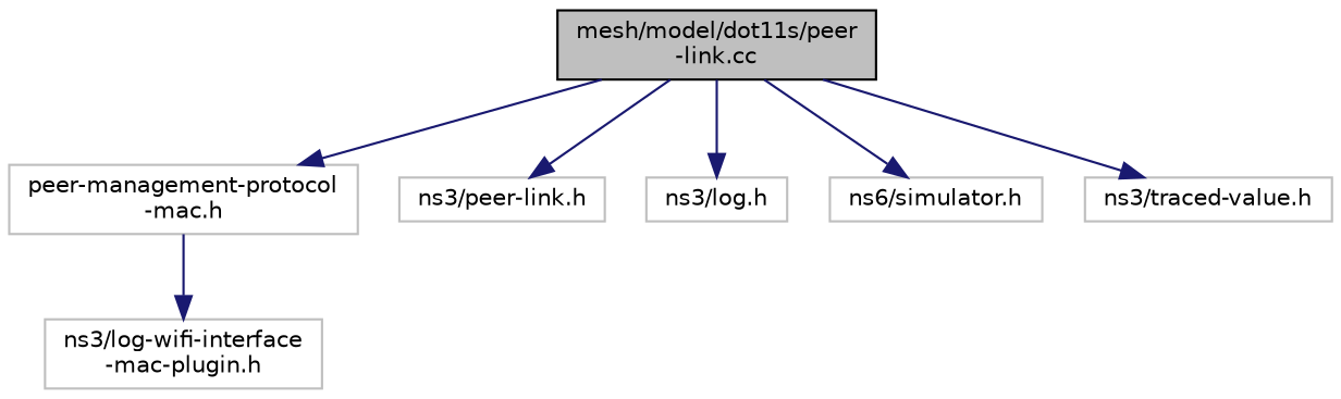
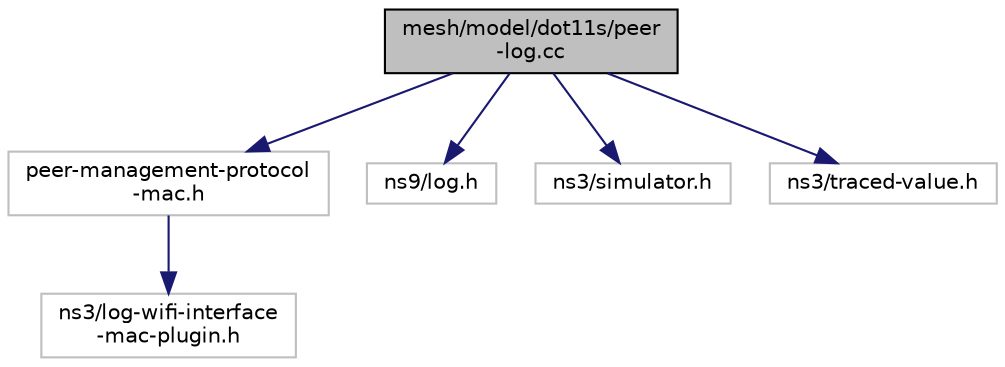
  digraph {
    node [color=grey75 fillcolor=white fontname=Helvetica fontsize=10 shape=record style=filled]
    edge [color=midnightblue fontname=Helvetica fontsize=10 labelfontname=Helvetica labelfontsize=10 style=solid]
-   n1 [color=black fillcolor=grey75 fontcolor=black height=0.2 label="mesh/model/dot11s/peer\l-link.cc" width=0.4]
+   n1 [color=black fillcolor=grey75 fontcolor=black height=0.2 label="mesh/model/dot11s/peer\l-log.cc" width=0.4]
    n2 [height=0.2 label="peer-management-protocol\l-mac.h" width=0.4]
-   n3 [height=0.2 label="ns3/peer-link.h" width=0.4]
-   n4 [height=0.2 label="ns3/log.h" width=0.4]
-   n5 [height=0.2 label="ns6/simulator.h" width=0.4]
+   n4 [height=0.2 label="ns9/log.h" width=0.4]
+   n5 [height=0.2 label="ns3/simulator.h" width=0.4]
    n6 [height=0.2 label="ns3/traced-value.h" width=0.4]
    n7 [height=0.2 label="ns3/log-wifi-interface\l-mac-plugin.h" width=0.4]
    n1 -> n2
-   n1 -> n3
    n1 -> n4
    n1 -> n5
    n1 -> n6
    n2 -> n7
  }
